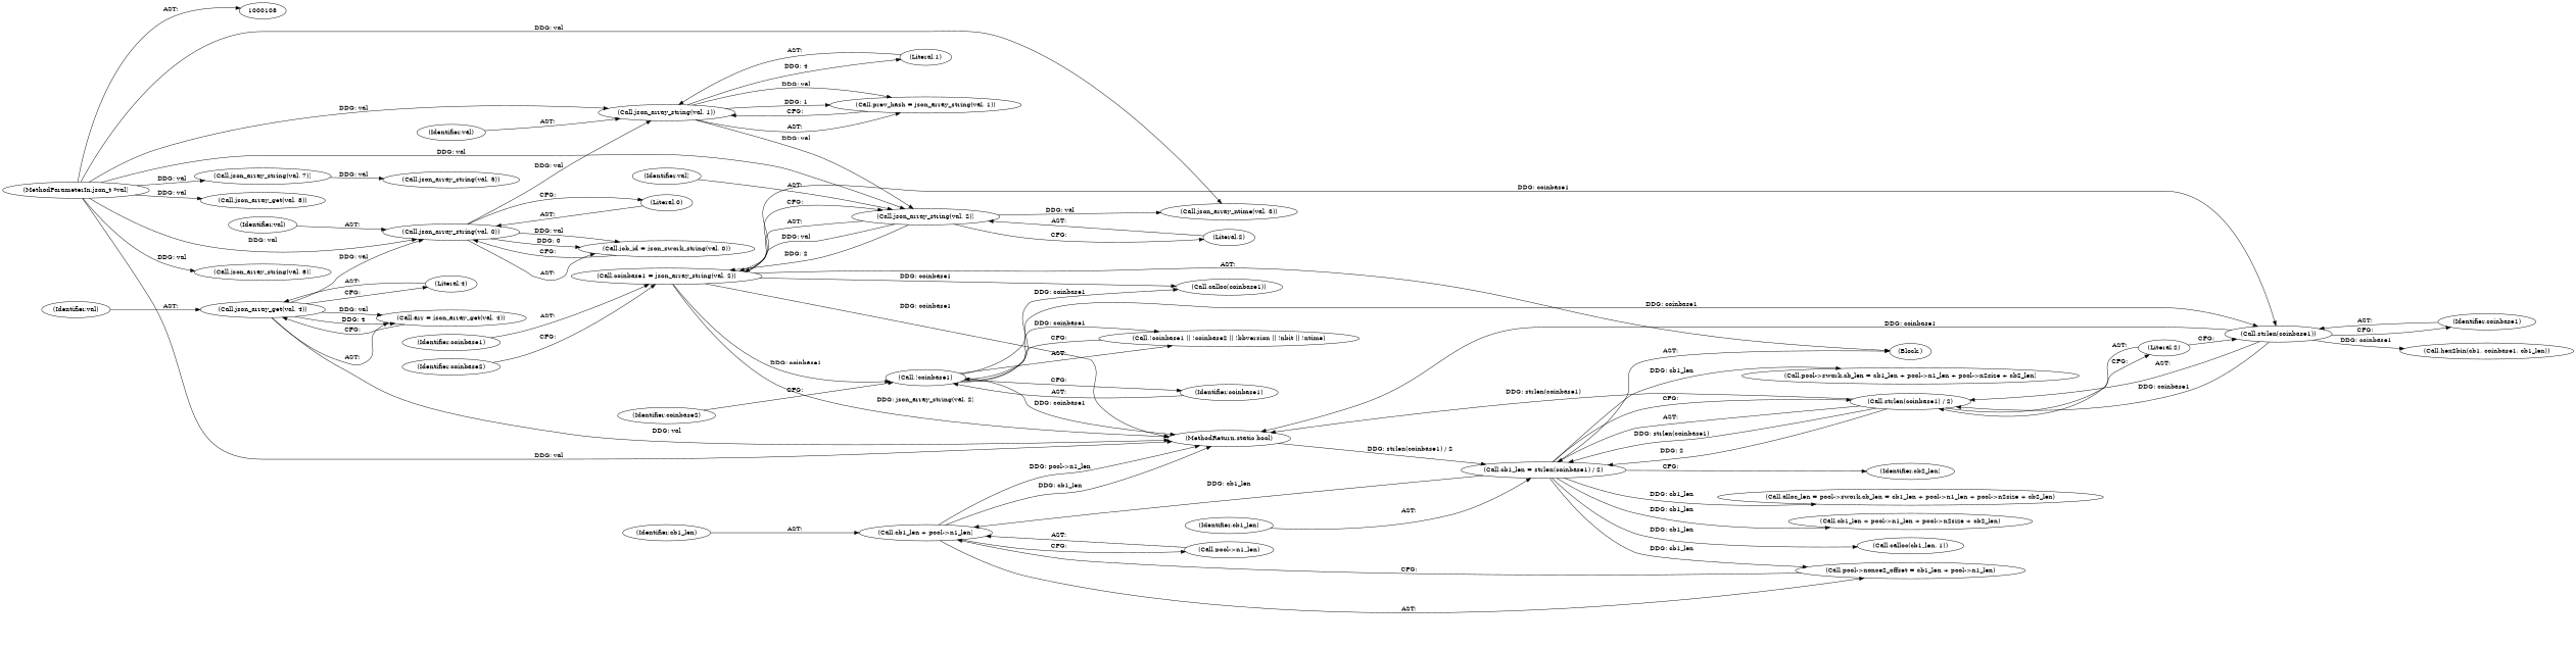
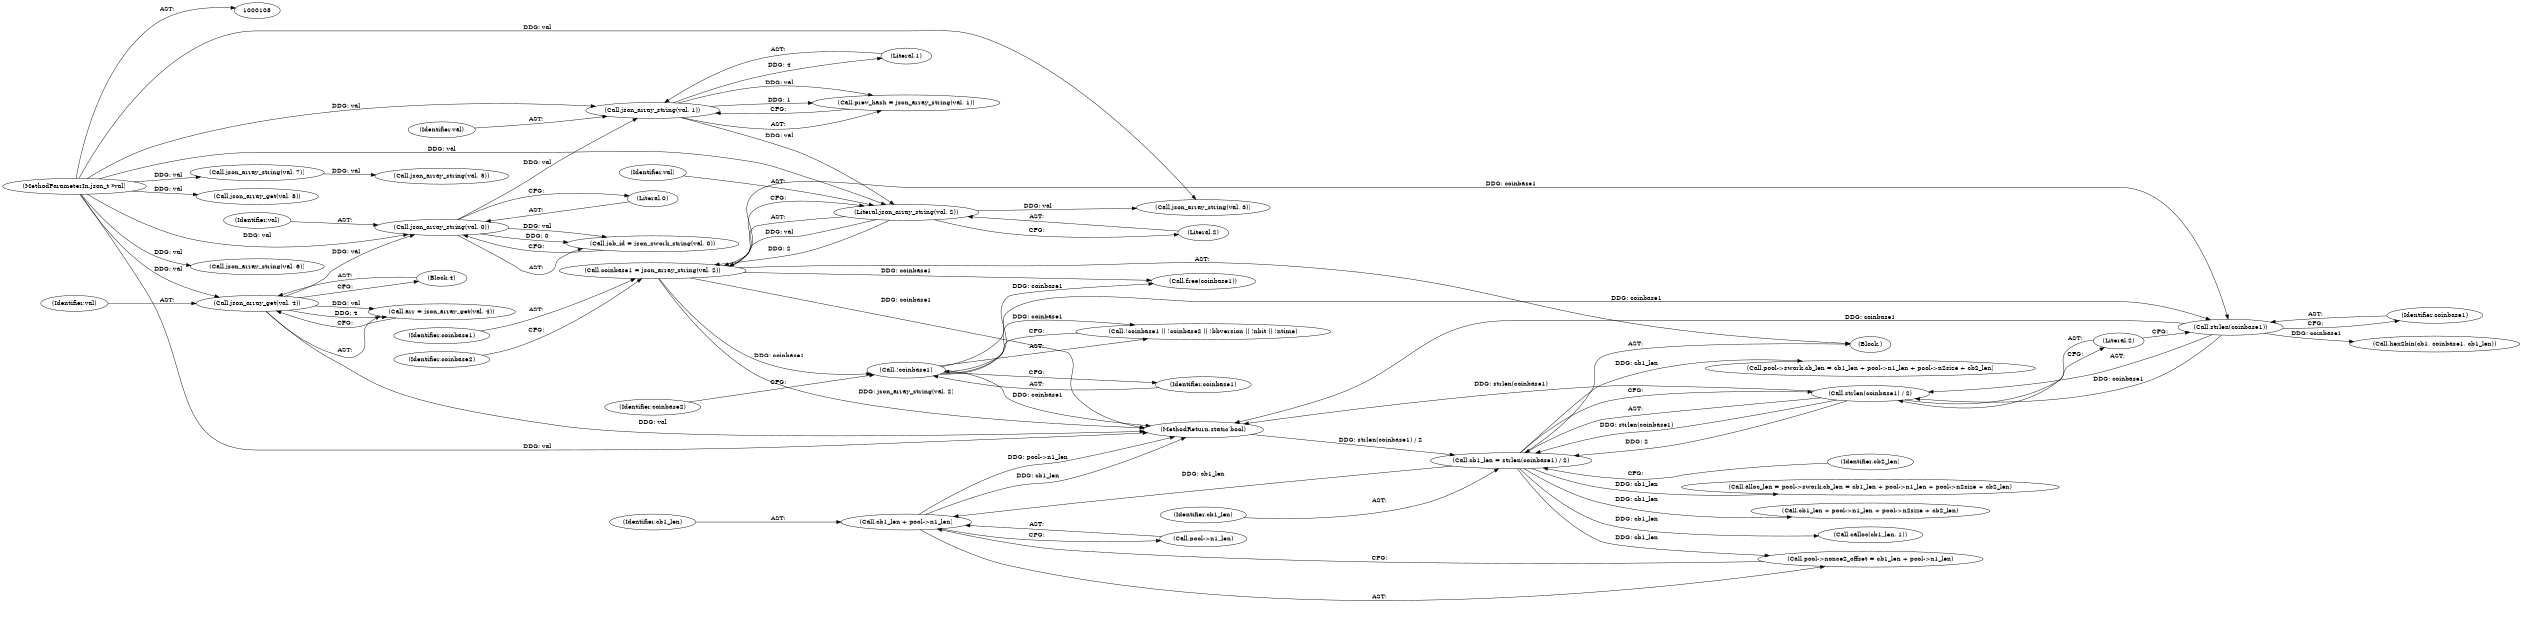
  digraph {
    rankdir=LR
    n1 [label="(Call,cb1_len + pool->n1_len)"]
    n2 [label="(MethodReturn,static bool)"]
    n3 [label="(Call,pool->nonce2_offset = cb1_len + pool->n1_len)"]
    n4 [label="(Call,pool->n1_len)"]
    n5 [label="(Call,cb1_len = strlen(coinbase1) / 2)"]
    n6 [label="(Call,strlen(coinbase1) / 2)"]
    n7 [label="(Call,pool->swork.cb_len = cb1_len + pool->n1_len + pool->n2size + cb2_len)"]
    n8 [label="(Call,alloc_len = pool->swork.cb_len = cb1_len + pool->n1_len + pool->n2size + cb2_len)"]
    n9 [label="(Block,)"]
    n10 [label="(Call,cb1_len + pool->n1_len + pool->n2size + cb2_len)"]
    n11 [label="(Call,calloc(cb1_len, 1))"]
    n12 [label="(Literal,2)"]
    n13 [label="(Call,strlen(coinbase1))"]
    n14 [label="(Identifier,coinbase1)"]
    n15 [label="(Call,hex2bin(cb1, coinbase1, cb1_len))"]
    n16 [label="(Call,!coinbase1)"]
    n17 [label="(Call,!coinbase1 || !coinbase2 || !bbversion || !nbit || !ntime)"]
    n18 [label="(Identifier,coinbase1)"]
-   n19 [label="(Call,calloc(coinbase1))"]
+   n19 [label="(Call,free(coinbase1))"]
    n20 [label="(Call,coinbase1 = json_array_string(val, 2))"]
-   n21 [label="(Call,json_array_string(val, 2))"]
+   n21 [label="(Literal,json_array_string(val, 2))"]
    n22 [label="(Literal,2)"]
-   n23 [label="(Call,json_array_ntime(val, 3))"]
+   n23 [label="(Call,json_array_string(val, 3))"]
    n24 [label="(Call,json_array_string(val, 1))"]
    n25 [label="(Call,prev_hash = json_array_string(val, 1))"]
    n26 [label="(Literal,1)"]
    n27 [label="(Call,json_array_string(val, 0))"]
    n28 [label="(Literal,0)"]
    n29 [label="(Call,job_id = json_swork_string(val, 0))"]
    n30 [label="(Call,json_array_get(val, 4))"]
-   n31 [label="(Literal,4)"]
+   n31 [label="(Block,4)"]
    n32 [label="(Call,arr = json_array_get(val, 4))"]
    n33 [label="(MethodParameterIn,json_t *val)"]
    n34 [label="(Call,json_array_string(val, 7))"]
    n35 [label="(Call,json_array_get(val, 8))"]
    n36 [label="(Call,json_array_string(val, 6))"]
    1000108
    n38 [label="(Call,json_array_string(val, 5))"]
    n39 [label="(Identifier,val)"]
    n40 [label="(Identifier,coinbase2)"]
    n41 [label="(Identifier,val)"]
    n42 [label="(Identifier,val)"]
    n43 [label="(Identifier,val)"]
    n44 [label="(Identifier,coinbase2)"]
    n45 [label="(Identifier,coinbase1)"]
    n46 [label="(Identifier,cb1_len)"]
    n47 [label="(Identifier,cb1_len)"]
    n48 [label="(Identifier,cb2_len)"]
    n1 -> n2 [label="DDG: pool->n1_len"]
    n1 -> n2 [label="DDG: cb1_len"]
    n1 -> n3 [label="AST: "]
    n1 -> n4 [label="CFG: "]
    n2 -> n5 [label="DDG: strlen(coinbase1) / 2"]
    n3 -> n1 [label="CFG: "]
    n4 -> n1 [label="AST: "]
    n5 -> n1 [label="DDG: cb1_len"]
    n5 -> n3 [label="DDG: cb1_len"]
    n5 -> n6 [label="CFG: "]
    n5 -> n7 [label="DDG: cb1_len"]
    n5 -> n8 [label="DDG: cb1_len"]
    n5 -> n9 [label="AST: "]
    n5 -> n10 [label="DDG: cb1_len"]
    n5 -> n11 [label="DDG: cb1_len"]
    n6 -> n2 [label="DDG: strlen(coinbase1)"]
    n6 -> n5 [label="AST: "]
    n6 -> n5 [label="DDG: strlen(coinbase1)"]
    n6 -> n5 [label="DDG: 2"]
    n6 -> n12 [label="CFG: "]
    n12 -> n6 [label="AST: "]
    n12 -> n13 [label="CFG: "]
    n13 -> n2 [label="DDG: coinbase1"]
    n13 -> n6 [label="AST: "]
    n13 -> n6 [label="DDG: coinbase1"]
    n13 -> n14 [label="CFG: "]
    n13 -> n15 [label="DDG: coinbase1"]
    n14 -> n13 [label="AST: "]
    n16 -> n2 [label="DDG: coinbase1"]
    n16 -> n13 [label="DDG: coinbase1"]
    n16 -> n17 [label="AST: "]
    n16 -> n17 [label="DDG: coinbase1"]
    n16 -> n18 [label="CFG: "]
    n16 -> n19 [label="DDG: coinbase1"]
    n17 -> n16 [label="CFG: "]
    n18 -> n16 [label="AST: "]
    n20 -> n2 [label="DDG: json_array_string(val, 2)"]
    n20 -> n2 [label="DDG: coinbase1"]
    n20 -> n9 [label="AST: "]
    n20 -> n13 [label="DDG: coinbase1"]
    n20 -> n16 [label="DDG: coinbase1"]
    n20 -> n19 [label="DDG: coinbase1"]
    n20 -> n21 [label="CFG: "]
    n21 -> n20 [label="AST: "]
    n21 -> n20 [label="DDG: val"]
    n21 -> n20 [label="DDG: 2"]
    n21 -> n22 [label="CFG: "]
    n21 -> n23 [label="DDG: val"]
    n22 -> n21 [label="AST: "]
    n24 -> n21 [label="DDG: val"]
    n24 -> n25 [label="AST: "]
    n24 -> n25 [label="DDG: val"]
    n24 -> n25 [label="DDG: 1"]
    n24 -> n26 [label="DDG: 4"]
    n25 -> n24 [label="CFG: "]
    n26 -> n24 [label="AST: "]
    n27 -> n24 [label="DDG: val"]
    n27 -> n28 [label="CFG: "]
    n27 -> n29 [label="AST: "]
    n27 -> n29 [label="DDG: val"]
    n27 -> n29 [label="DDG: 0"]
    n28 -> n27 [label="AST: "]
    n29 -> n27 [label="CFG: "]
    n30 -> n2 [label="DDG: val"]
    n30 -> n27 [label="DDG: val"]
    n30 -> n31 [label="CFG: "]
    n30 -> n32 [label="AST: "]
    n30 -> n32 [label="DDG: val"]
    n30 -> n32 [label="DDG: 4"]
    n31 -> n30 [label="AST: "]
    n32 -> n30 [label="CFG: "]
    n33 -> n2 [label="DDG: val"]
    n33 -> n21 [label="DDG: val"]
    n33 -> n23 [label="DDG: val"]
    n33 -> n24 [label="DDG: val"]
    n33 -> n27 [label="DDG: val"]
+   n33 -> n30 [label="DDG: val"]
    n33 -> n34 [label="DDG: val"]
    n33 -> n35 [label="DDG: val"]
    n33 -> n36 [label="DDG: val"]
    n33 -> 1000108 [label="AST: "]
    n34 -> n38 [label="DDG: val"]
    n39 -> n24 [label="AST: "]
    n40 -> n20 [label="CFG: "]
    n41 -> n21 [label="AST: "]
    n42 -> n27 [label="AST: "]
    n43 -> n30 [label="AST: "]
    n44 -> n16 [label="CFG: "]
    n45 -> n20 [label="AST: "]
    n46 -> n5 [label="AST: "]
    n47 -> n1 [label="AST: "]
-   n5 -> n48 [label="CFG: "]
+   n48 -> n5 [label="CFG: "]
  }
